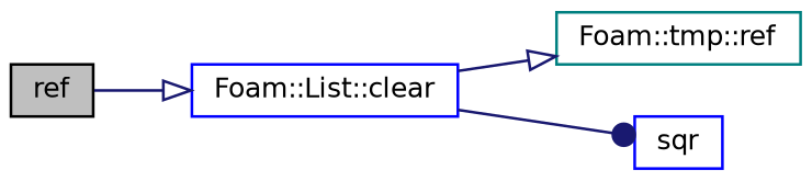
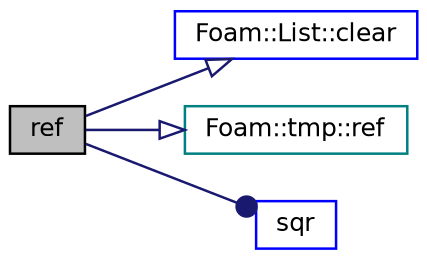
  digraph {
    rankdir=LR
    node [color=blue fontname=Helvetica fontsize=10 shape=record]
    edge [arrowhead=onormal color=midnightblue fontname=Helvetica fontsize=10 labelfontname=Helvetica labelfontsize=10 style=solid]
    n1 [color=black fillcolor=grey75 fontcolor=black height=0.2 label=ref style=filled width=0.4]
    n2 [height=0.2 label="Foam::List::clear" width=0.4]
    n3 [color=teal height=0.2 label="Foam::tmp::ref" width=0.4]
    n4 [height=0.2 label=sqr width=0.4]
    n1 -> n2
-   n2 -> n3
-   n2 -> n4 [arrowhead=dot]
+   n1 -> n3
+   n1 -> n4 [arrowhead=dot]
  }
